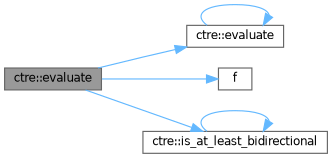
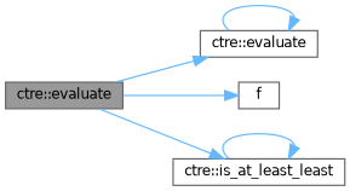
  digraph {
    rankdir=LR
    node [color=grey40 fillcolor=white fontname=Helvetica fontsize=10 shape=box style=filled]
    edge [color=steelblue1 fontname=Helvetica fontsize=10 labelfontname=Helvetica labelfontsize=10 style=solid]
    n1 [color=gray40 fillcolor=grey60 fontcolor=black height=0.2 label="ctre::evaluate" width=0.4]
    n2 [height=0.2 label="ctre::evaluate" width=0.4]
    n3 [height=0.2 label=f width=0.4]
-   n4 [height=0.2 label="ctre::is_at_least_bidirectional" width=0.4]
+   n4 [height=0.2 label="ctre::is_at_least_least" width=0.4]
    n1 -> n2
    n1 -> n3
    n1 -> n4
    n2 -> n2
    n4 -> n4
  }
